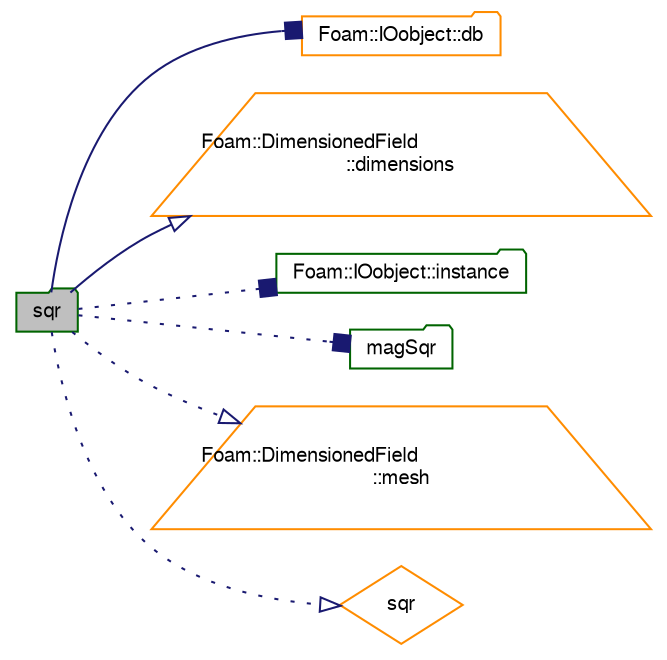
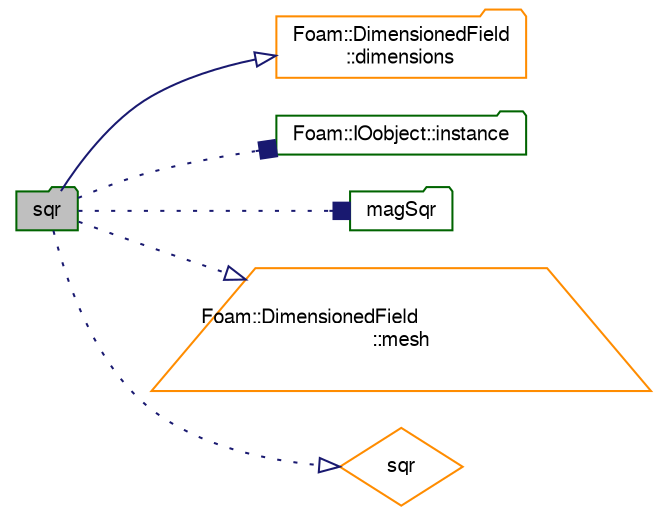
  digraph {
    rankdir=LR
    node [color=darkorange fontname=FreeSans fontsize=10 shape=folder]
    edge [arrowhead=box color=midnightblue fontname=FreeSans fontsize=10 labelfontname=FreeSans labelfontsize=10 style=dotted]
    n1 [color=darkgreen fillcolor=grey75 fontcolor=black height=0.2 label=sqr style=filled width=0.4]
-   n2 [height=0.2 label="Foam::IOobject::db" width=0.4]
-   n3 [height=0.2 label="Foam::DimensionedField\l::dimensions" shape=trapezium width=0.4]
+   n3 [height=0.2 label="Foam::DimensionedField\l::dimensions" width=0.4]
    n4 [color=darkgreen height=0.2 label="Foam::IOobject::instance" width=0.4]
    n5 [color=darkgreen height=0.2 label=magSqr width=0.4]
    n6 [height=0.2 label="Foam::DimensionedField\l::mesh" shape=trapezium width=0.4]
    n7 [height=0.2 label=sqr shape=diamond width=0.4]
-   n1 -> n2 [style=solid]
    n1 -> n3 [arrowhead=onormal style=solid]
    n1 -> n4
    n1 -> n5
    n1 -> n6 [arrowhead=onormal]
    n1 -> n7 [arrowhead=onormal]
  }
